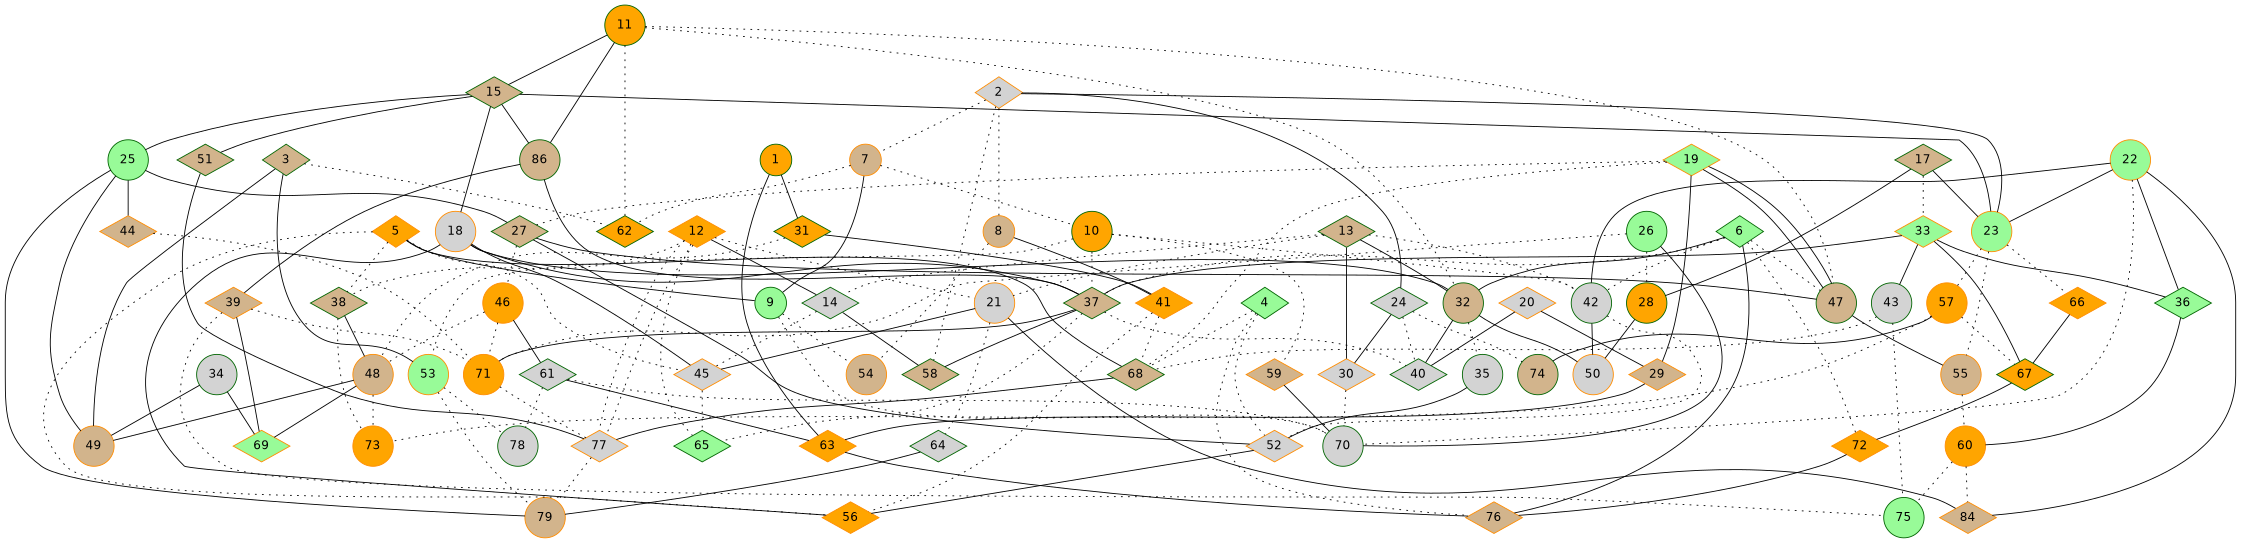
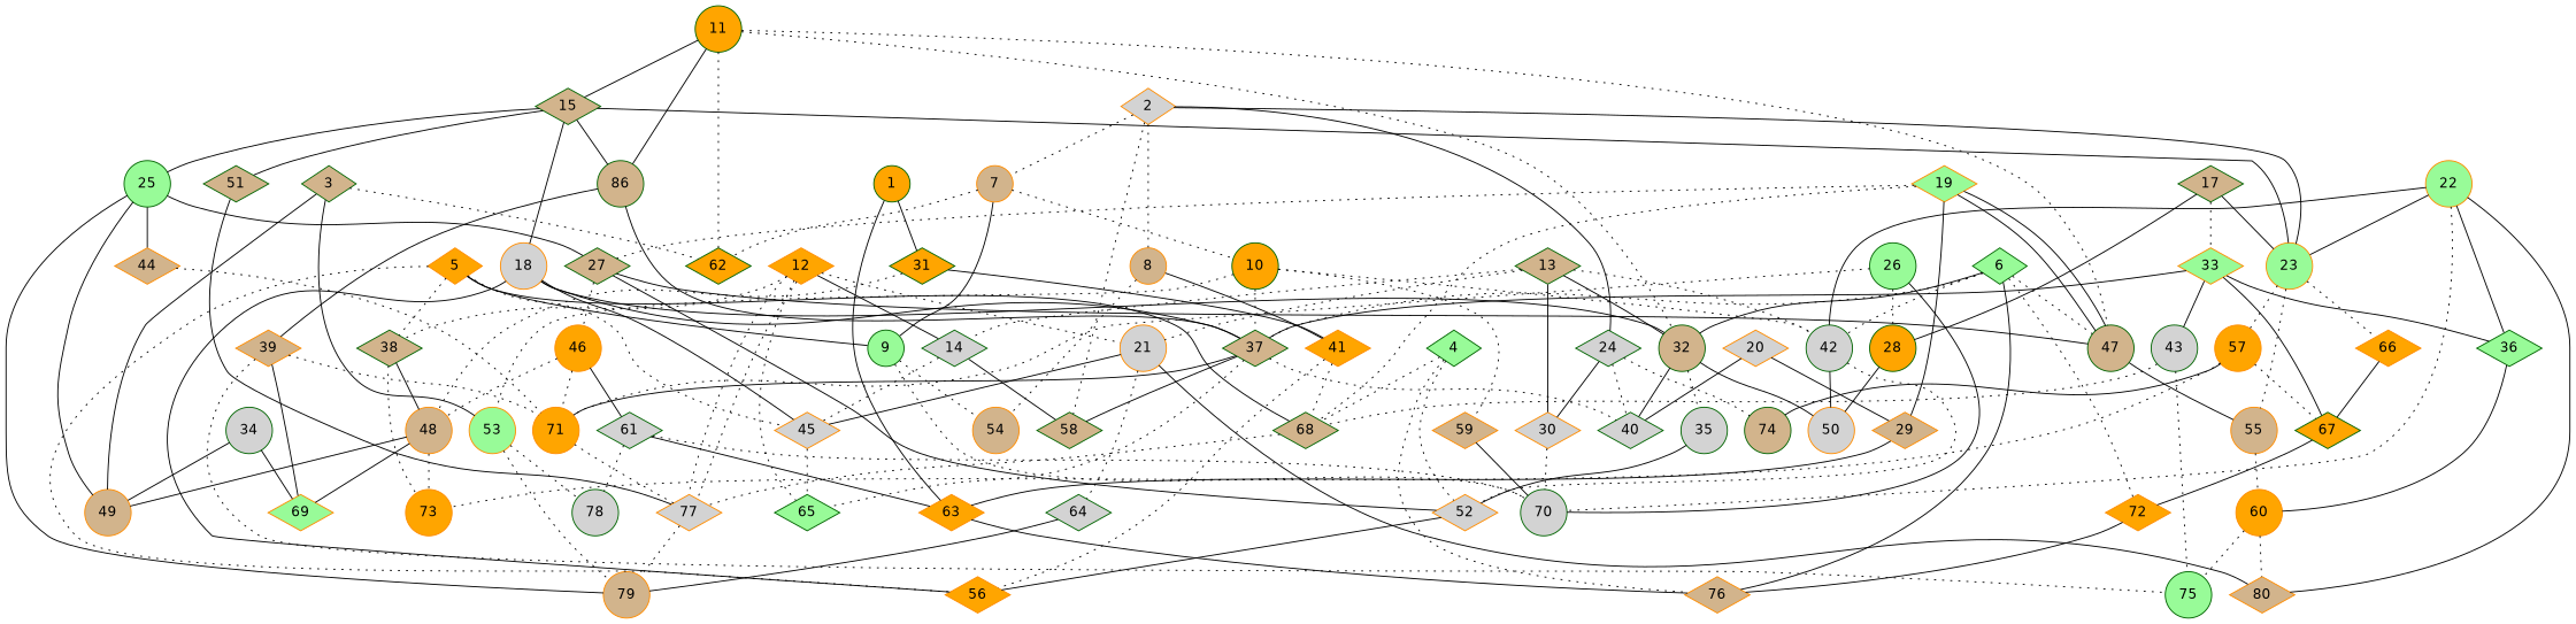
  graph {
    fontname="DejaVu Sans"
    node [color=darkgreen fillcolor=tan fontname="DejaVu Sans" shape=diamond style=filled]
    edge [fontname="DejaVu Sans" style=solid]
    1 [fillcolor=orange shape=circle]
    31 [fillcolor=orange]
    63 [color=darkorange fillcolor=orange]
    41 [color=darkorange fillcolor=orange]
    48 [color=darkorange shape=circle]
    76 [color=darkorange]
    2 [color=darkorange fillcolor=lightgrey]
    7 [color=darkorange shape=circle]
    8 [color=darkorange shape=circle]
    23 [color=darkorange fillcolor=palegreen shape=circle]
    24 [fillcolor=lightgrey]
    58
    62 [fillcolor=orange]
    9 [fillcolor=palegreen shape=circle]
    10 [fillcolor=orange shape=circle]
    54 [color=darkorange shape=circle]
    55 [color=darkorange shape=circle]
    57 [color=darkorange fillcolor=orange shape=circle]
    66 [color=darkorange fillcolor=orange]
    30 [color=darkorange fillcolor=lightgrey]
    40 [fillcolor=lightgrey]
    74 [shape=circle]
    49 [color=darkorange shape=circle]
    3
    53 [color=darkorange fillcolor=palegreen shape=circle]
    79 [color=darkorange shape=circle]
    78 [fillcolor=lightgrey shape=circle]
    4 [fillcolor=palegreen]
    52 [color=darkorange fillcolor=lightgrey]
    68
    56 [color=darkorange fillcolor=orange]
    77 [color=darkorange fillcolor=lightgrey]
    5 [color=darkorange fillcolor=orange]
    38
    45 [color=darkorange fillcolor=lightgrey]
    70 [fillcolor=lightgrey shape=circle]
    73 [color=darkorange fillcolor=orange shape=circle]
    65 [fillcolor=palegreen]
    6 [fillcolor=palegreen]
    32 [shape=circle]
    37
    42 [fillcolor=lightgrey shape=circle]
    47 [shape=circle]
    72 [color=darkorange fillcolor=orange]
    50 [color=darkorange fillcolor=lightgrey shape=circle]
    35 [fillcolor=lightgrey shape=circle]
    71 [color=darkorange fillcolor=orange shape=circle]
    59 [color=darkorange]
    11 [fillcolor=orange shape=circle]
    15
    n51 [label=86 shape=circle]
    18 [color=darkorange fillcolor=lightgrey shape=circle]
    25 [fillcolor=palegreen shape=circle]
    51
    39 [color=darkorange]
    12 [color=darkorange fillcolor=orange]
    14 [fillcolor=lightgrey]
    21 [color=darkorange fillcolor=lightgrey shape=circle]
    64 [fillcolor=lightgrey]
-   80 [color=darkorange label=84]
+   80 [color=darkorange]
    13
    27
    44 [color=darkorange]
    69 [color=darkorange fillcolor=palegreen]
    75 [fillcolor=palegreen shape=circle]
    17
    28 [fillcolor=orange shape=circle]
    33 [color=darkorange fillcolor=palegreen]
    36 [fillcolor=palegreen]
    43 [fillcolor=lightgrey shape=circle]
    67 [fillcolor=orange]
    19 [color=darkorange fillcolor=palegreen]
    29 [color=darkorange]
    46 [color=darkorange fillcolor=orange shape=circle]
    20 [color=darkorange fillcolor=lightgrey]
    22 [color=darkorange fillcolor=palegreen shape=circle]
    60 [color=darkorange fillcolor=orange shape=circle]
    26 [fillcolor=palegreen shape=circle]
    61 [fillcolor=lightgrey]
    34 [fillcolor=lightgrey shape=circle]
    1 -- 31
    1 -- 63
    31 -- 41
    31 -- 48 [style=dotted]
    63 -- 76
    41 -- 68 [style=dotted]
    41 -- 56 [style=dotted]
    48 -- 49
    48 -- 73 [style=dotted]
    48 -- 69
    2 -- 7 [style=dotted]
    2 -- 8 [style=dotted]
    2 -- 23
    2 -- 24
    2 -- 58 [style=dotted]
    7 -- 62 [style=dotted]
    7 -- 9
    7 -- 10 [style=dotted]
    8 -- 41
    8 -- 54 [style=dotted]
    23 -- 55 [style=dotted]
    23 -- 57 [style=dotted]
    23 -- 66 [style=dotted]
    24 -- 30
    24 -- 40 [style=dotted]
    24 -- 74 [style=dotted]
    9 -- 54 [style=dotted]
    9 -- 70 [style=dotted]
    10 -- 53 [style=dotted]
    10 -- 37 [style=dotted]
    10 -- 42 [style=dotted]
    10 -- 59 [style=dotted]
    55 -- 60 [style=dotted]
    57 -- 74
    57 -- 73 [style=dotted]
    57 -- 67 [style=dotted]
    66 -- 67
    30 -- 70 [style=dotted]
    3 -- 62 [style=dotted]
    3 -- 49
    3 -- 53
    53 -- 79 [style=dotted]
    53 -- 78 [style=dotted]
    4 -- 76 [style=dotted]
    4 -- 52 [style=dotted]
    4 -- 68 [style=dotted]
    52 -- 56
-   68 -- 77
+   68 -- 77 [style=dotted]
    77 -- 79 [style=dotted]
    5 -- 9
    5 -- 68
    5 -- 56 [style=dotted]
    5 -- 38 [style=dotted]
    5 -- 45 [style=dotted]
    38 -- 48
    38 -- 73 [style=dotted]
    45 -- 65 [style=dotted]
    6 -- 76
    6 -- 32
    6 -- 37 [style=dotted]
    6 -- 42 [style=dotted]
    6 -- 47 [style=dotted]
    6 -- 72 [style=dotted]
    32 -- 40
    32 -- 50
    32 -- 35 [style=dotted]
    37 -- 58
    37 -- 40 [style=dotted]
    37 -- 65 [style=dotted]
    37 -- 71
    42 -- 52 [style=dotted]
    42 -- 50
    47 -- 55
    72 -- 76
    35 -- 52
    71 -- 77 [style=dotted]
    59 -- 70
    11 -- 62 [style=dotted]
    11 -- 32 [style=dotted]
    11 -- 47 [style=dotted]
    11 -- 15
    11 -- n51
    15 -- 23
    15 -- n51
    15 -- 18
    15 -- 25
    15 -- 51
    n51 -- 37
    n51 -- 39
    18 -- 56
    18 -- 45
    18 -- 32
    18 -- 37
    25 -- 49
    25 -- 79
    25 -- 27
    25 -- 44
    51 -- 77
    39 -- 71 [style=dotted]
    39 -- 69
    39 -- 75 [style=dotted]
    12 -- 77 [style=dotted]
    12 -- 77 [style=dotted]
    12 -- 38 [style=dotted]
    12 -- 65 [style=dotted]
    12 -- 14
    12 -- 21 [style=dotted]
    14 -- 58
    14 -- 45 [style=dotted]
    21 -- 45
    21 -- 64 [style=dotted]
    21 -- 80
    64 -- 79
    13 -- 30
    13 -- 32
    13 -- 42 [style=dotted]
    13 -- 14 [style=dotted]
    13 -- 21 [style=dotted]
    27 -- 52
    27 -- 47
    27 -- 46 [style=dotted]
    44 -- 71 [style=dotted]
    17 -- 23
    17 -- 28
    17 -- 33 [style=dotted]
    28 -- 50
    33 -- 37
    33 -- 36
    33 -- 43
    33 -- 67
    36 -- 60
    43 -- 68 [style=dotted]
    43 -- 75 [style=dotted]
    67 -- 72
    19 -- 68 [style=dotted]
    19 -- 47
    19 -- 47
    19 -- 27 [style=dotted]
    19 -- 29
    29 -- 63
    46 -- 48 [style=dotted]
    46 -- 71 [style=dotted]
    46 -- 61
    20 -- 40
    20 -- 29
    22 -- 23
    22 -- 70 [style=dotted]
    22 -- 42
    22 -- 80
    22 -- 36
    60 -- 80 [style=dotted]
    60 -- 75 [style=dotted]
    26 -- 70
    26 -- 71 [style=dotted]
    26 -- 28 [style=dotted]
    61 -- 63
    61 -- 78 [style=dotted]
    61 -- 70 [style=dotted]
    34 -- 49
    34 -- 69
  }
